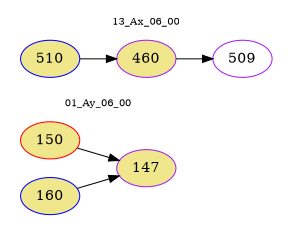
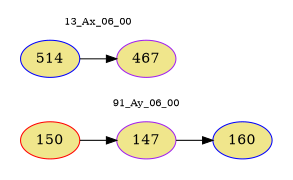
  digraph {
    rankdir=LR
    node [color=purple fillcolor=khaki style=filled]
    edge [color=black]
    n1 [color=red label=150]
    n2 [label=147]
    n3 [color=blue label=160]
-   n4 [color=blue label=510]
-   n5 [label=460]
-   n6 [fillcolor=white label=509]
+   n4 [color=blue label=514]
+   n5 [label=467]
    subgraph cluster_1 {
      color=white
      fontsize=10
-     label="01_Ay_06_00"
+     label="91_Ay_06_00"
      n1
      n2
      n3
    }
    subgraph cluster_2 {
      color=white
      fontsize=10
      label="13_Ax_06_00"
      n4
      n5
-     n6
    }
    n1 -> n2
-   n3 -> n2
+   n2 -> n3
    n4 -> n5
-   n5 -> n6
  }
